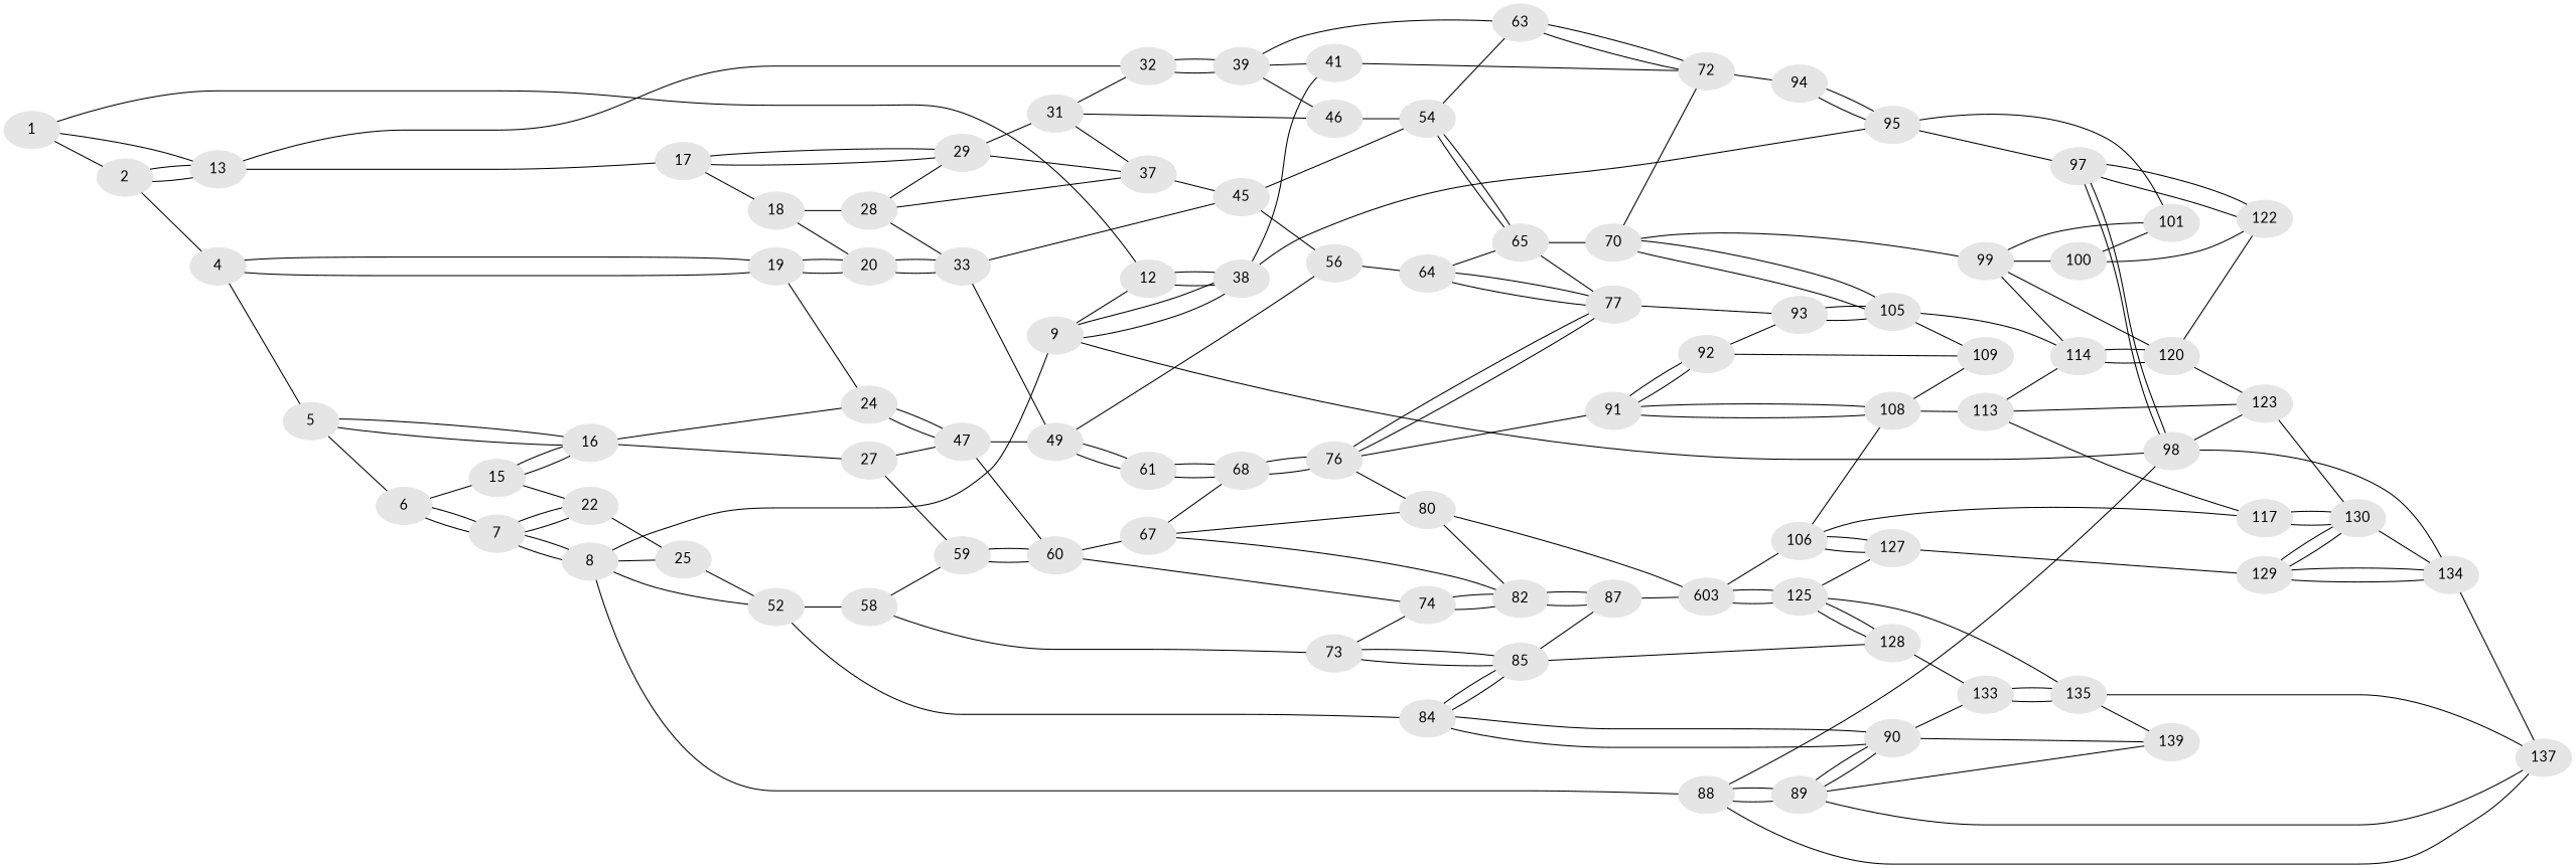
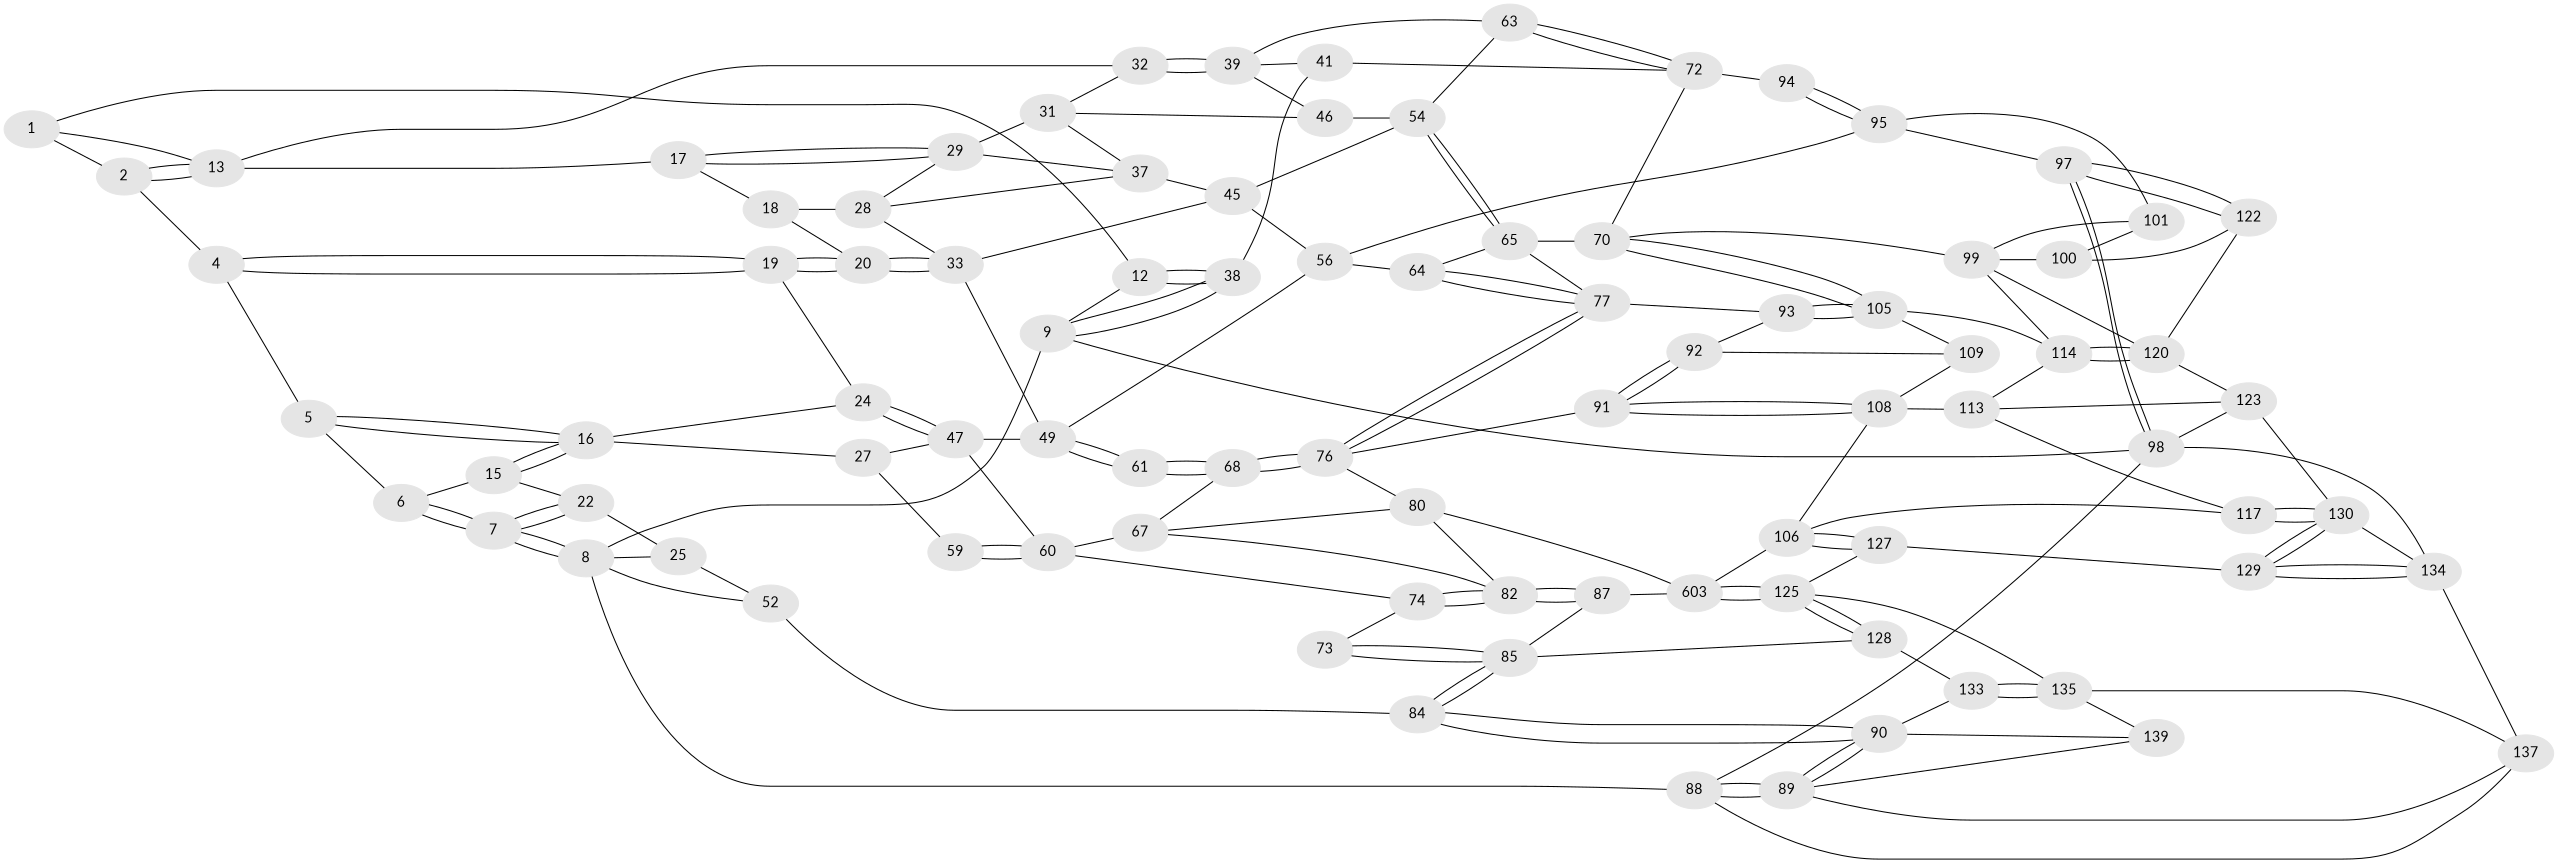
  graph {
    fontname=Lato
    rankdir=LR
    node [color=gray90 fontname=Lato style=filled]
    edge [fontname=Lato]
    1 [super="+11"]
    2 [super="+3"]
    12
    13 [super="+14"]
    4
    38 [super="+42"]
    17
    32
    5
    19
    6
    16 [super="+23"]
    24
    20
    7
    15
    27 [super="+51"]
    8 [super="+36"]
    22
    9 [super="+10"]
    25 [super="+26"]
    52 [super="+57"]
    88
    98 [super="+140"]
-   58
    84
    89 [super="+141"]
    137 [super="+142"]
    41
    95 [super="+96"]
    123 [super="+124"]
    134 [super="+138"]
    18 [super="+21"]
    29 [super="+30"]
    39 [super="+40"]
    47 [super="+48"]
    59
    28 [super="+35"]
    37 [super="+43"]
    31 [super="+44"]
    33 [super="+34"]
    45 [super="+53"]
    49 [super="+50"]
    60 [super="+66"]
    46
    54 [super="+55"]
    63
    56 [super="+62"]
    61
    72 [super="+75"]
    101 [super="+111"]
    97
    94
    65 [super="+69"]
    64
    67 [super="+79"]
    74
    68
    73
    85 [super="+86"]
    90 [super="+132"]
    77 [super="+78"]
    70 [super="+71"]
    80 [super="+102"]
    82 [super="+83"]
    76 [super="+81"]
    93
    99 [super="+116"]
    105 [super="+110"]
    n70 [label=603 super="+104"]
    87
    91
    100 [super="+119"]
    114 [super="+115"]
    120 [super="+121"]
    109
    128
    92
    108 [super="+112"]
    106 [super="+107"]
    125 [super="+126"]
    139
    133
    135 [super="+136"]
    113 [super="+118"]
    122
    130 [super="+131"]
    117
    127
    129
    1 -- 2
    1 -- 12
    1 -- 13
    2 -- 13
    2 -- 13
    2 -- 4
    12 -- 38
    12 -- 38
    13 -- 17
    13 -- 32
    4 -- 5
    4 -- 19
    4 -- 19
    38 -- 41
-   38 -- 95
+   56 -- 95
    17 -- 18
    17 -- 29
    17 -- 29
    32 -- 39
    32 -- 39
    5 -- 6
    5 -- 16
    5 -- 16
    19 -- 24
    19 -- 20
    19 -- 20
    6 -- 7
    6 -- 7
    6 -- 15
    16 -- 24
    16 -- 27
    24 -- 47
    24 -- 47
    20 -- 33
    20 -- 33
    7 -- 8
    7 -- 8
    7 -- 22
    7 -- 22
    15 -- 16
    15 -- 16
    15 -- 22
    27 -- 47
    27 -- 59
    8 -- 9
    8 -- 25
    8 -- 52
    8 -- 88
    22 -- 25
    9 -- 12
    9 -- 38
    9 -- 38
    9 -- 98
    25 -- 52
-   52 -- 58
    52 -- 84
    88 -- 98
    88 -- 89
    88 -- 89
    88 -- 137
    98 -- 123
    98 -- 134
-   58 -- 59
-   58 -- 73
    84 -- 85
    84 -- 85
    84 -- 90
    84 -- 90
    89 -- 137
    89 -- 90
    89 -- 90
    89 -- 139
    41 -- 72
    95 -- 101
    95 -- 97
    123 -- 130
    134 -- 137
    18 -- 20
    18 -- 28
    29 -- 37
    29 -- 31
    39 -- 41
    39 -- 46
    39 -- 63
    47 -- 49
    47 -- 60
    59 -- 60
    59 -- 60
    28 -- 29
    28 -- 37
    28 -- 33
    37 -- 45
    31 -- 32
    31 -- 37
    31 -- 46
    33 -- 45
    33 -- 49
    45 -- 54
    45 -- 56
    49 -- 56
    49 -- 61
    49 -- 61
    60 -- 67
    60 -- 74
    46 -- 54
    54 -- 63
    54 -- 65
    54 -- 65
    63 -- 72
    63 -- 72
    56 -- 64
    61 -- 68
    61 -- 68
    72 -- 94
    97 -- 98
    97 -- 98
    97 -- 122
    97 -- 122
    94 -- 95
    94 -- 95
    65 -- 77
    65 -- 70
    64 -- 65
    64 -- 77
    64 -- 77
    67 -- 68
    67 -- 80
    67 -- 82
    74 -- 82
    74 -- 82
    68 -- 76
    68 -- 76
    73 -- 74
    73 -- 85
    73 -- 85
    85 -- 87
    85 -- 128
    90 -- 139
    90 -- 133
    77 -- 93
    70 -- 72
    70 -- 99
    70 -- 105
    70 -- 105
    80 -- 82
    80 -- n70
    82 -- 87
    82 -- 87
    76 -- 77
    76 -- 77
    76 -- 80
    76 -- 91
    93 -- 105
    93 -- 105
    99 -- 101
    99 -- 100
    99 -- 114
    99 -- 120
    105 -- 114
    105 -- 109
    n70 -- 106
    n70 -- 125
    n70 -- 125
    87 -- n70
    91 -- 92
    91 -- 92
    91 -- 108
    91 -- 108
    100 -- 101 [weight=2]
    100 -- 122
    114 -- 120
    114 -- 120
    120 -- 123
    120 -- 122
    128 -- 133
    92 -- 93
    92 -- 109
    108 -- 109
    108 -- 113
    106 -- 108
    106 -- 117
    106 -- 127
    106 -- 127
    125 -- 128
    125 -- 128
    125 -- 135
    125 -- 127
    133 -- 135
    133 -- 135
    135 -- 137
    135 -- 139
    113 -- 123
    113 -- 114
    113 -- 117
    130 -- 134
    117 -- 130
    117 -- 130
    127 -- 129
    129 -- 134
    129 -- 134
    129 -- 130
    129 -- 130
  }
